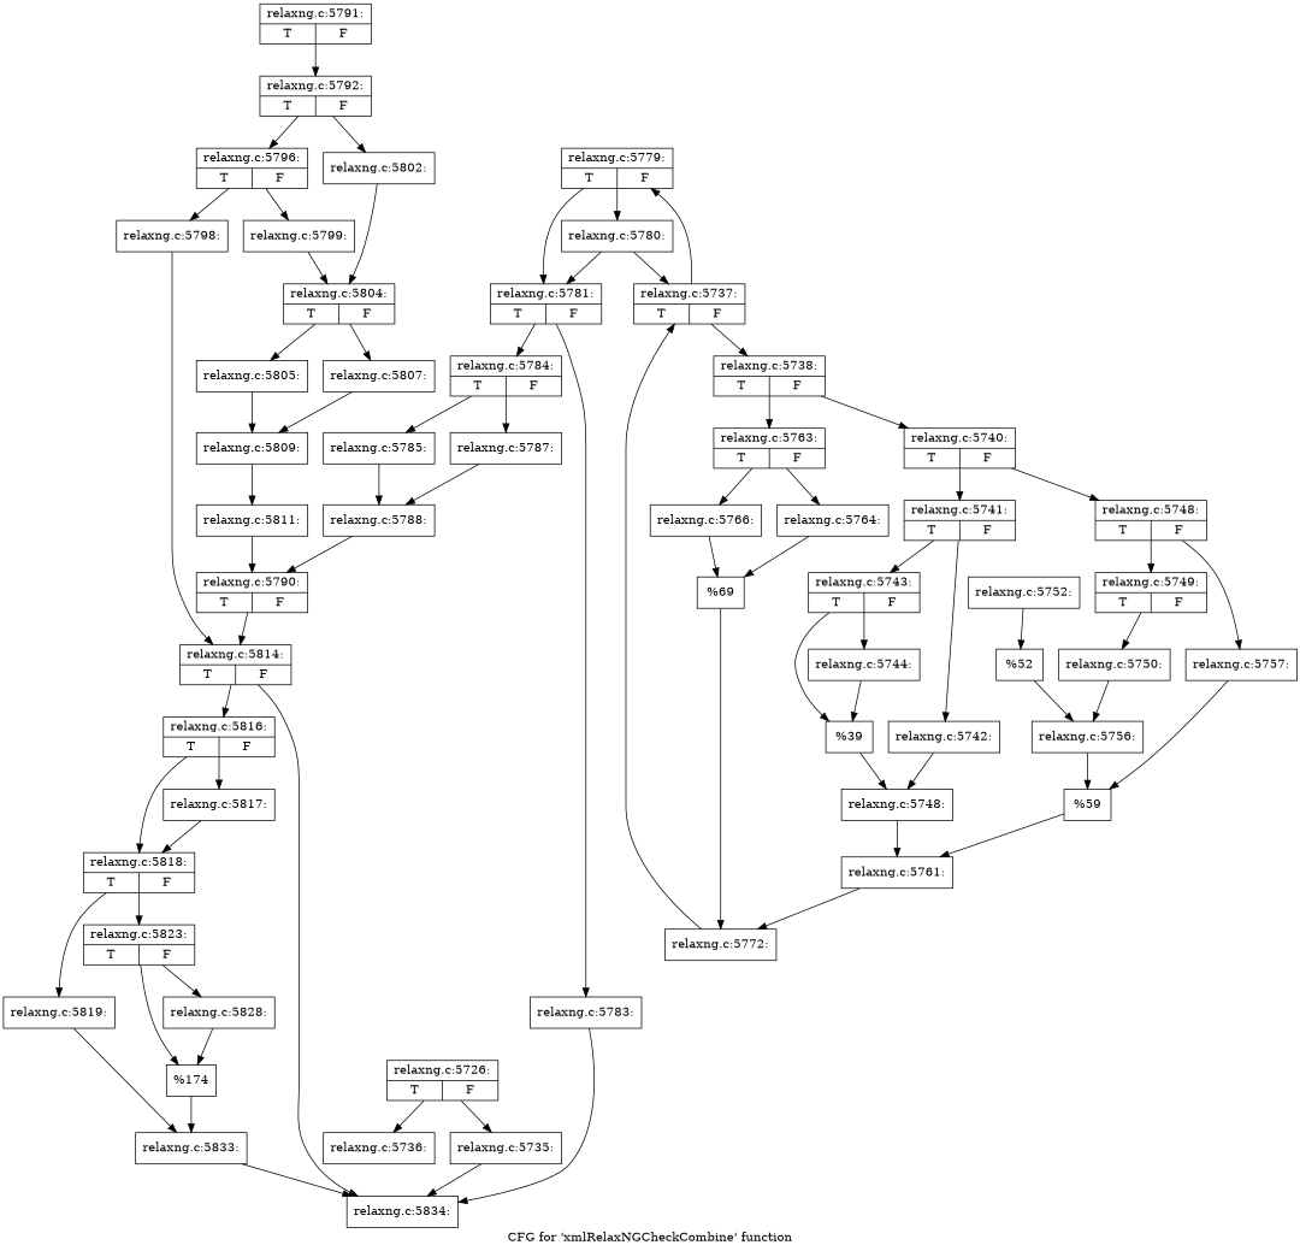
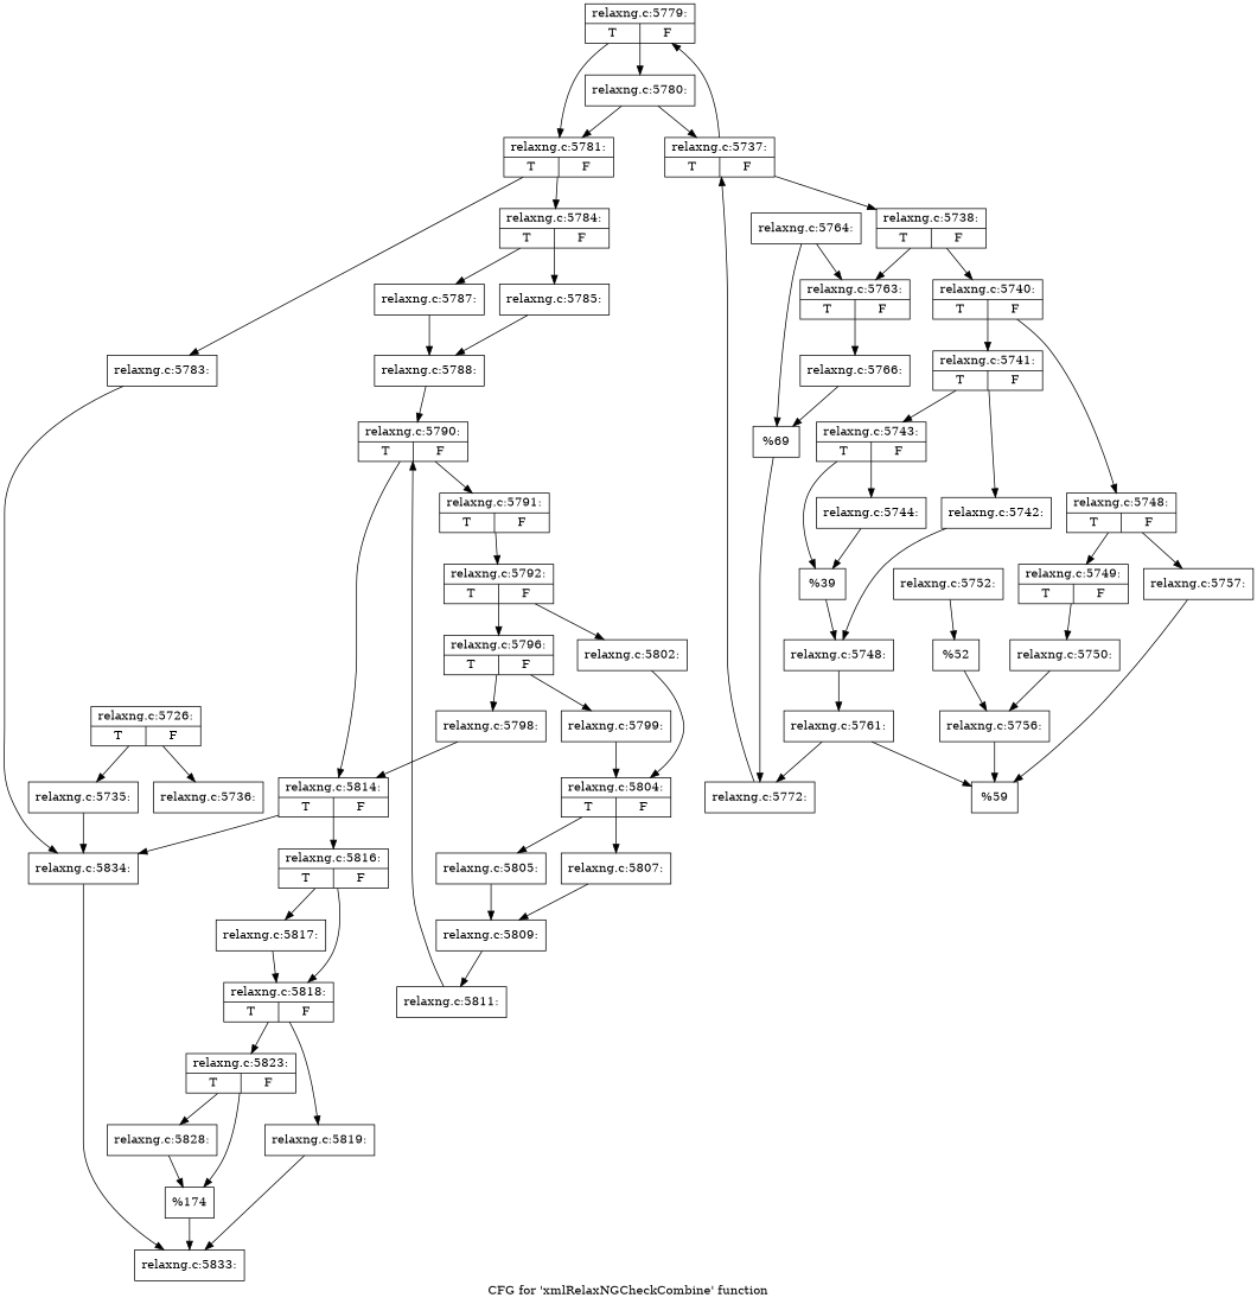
  digraph {
    label="CFG for 'xmlRelaxNGCheckCombine' function"
    node [shape=record]
    n1 [label="{relaxng.c:5726:|{<s0>T|<s1>F}}"]
    n2 [label="{relaxng.c:5735:}"]
    n3 [label="{relaxng.c:5736:}"]
    n4 [label="{relaxng.c:5834:}"]
    n5 [label="{relaxng.c:5737:|{<s0>T|<s1>F}}"]
    n6 [label="{relaxng.c:5738:|{<s0>T|<s1>F}}"]
    n7 [label="{relaxng.c:5779:|{<s0>T|<s1>F}}"]
    n8 [label="{relaxng.c:5740:|{<s0>T|<s1>F}}"]
    n9 [label="{relaxng.c:5763:|{<s0>T|<s1>F}}"]
    n10 [label="{relaxng.c:5780:}"]
    n11 [label="{relaxng.c:5781:|{<s0>T|<s1>F}}"]
    n12 [label="{relaxng.c:5741:|{<s0>T|<s1>F}}"]
    n13 [label="{relaxng.c:5748:|{<s0>T|<s1>F}}"]
    n14 [label="{relaxng.c:5764:}"]
    n15 [label="{relaxng.c:5766:}"]
    n16 [label="{relaxng.c:5783:}"]
    n17 [label="{relaxng.c:5784:|{<s0>T|<s1>F}}"]
    n18 [label="{relaxng.c:5742:}"]
    n19 [label="{relaxng.c:5743:|{<s0>T|<s1>F}}"]
    n20 [label="{relaxng.c:5749:|{<s0>T|<s1>F}}"]
    n21 [label="{relaxng.c:5757:}"]
    n22 [label="{%69}"]
    n23 [label="{relaxng.c:5748:}"]
    n24 [label="{relaxng.c:5744:}"]
    n25 [label="{%39}"]
    n26 [label="{relaxng.c:5750:}"]
    n27 [label="{%59}"]
    n28 [label="{relaxng.c:5761:}"]
    n29 [label="{relaxng.c:5772:}"]
    n30 [label="{relaxng.c:5756:}"]
    n31 [label="{relaxng.c:5752:}"]
    n32 [label="{%52}"]
    n33 [label="{relaxng.c:5785:}"]
    n34 [label="{relaxng.c:5787:}"]
    n35 [label="{relaxng.c:5788:}"]
    n36 [label="{relaxng.c:5790:|{<s0>T|<s1>F}}"]
    n37 [label="{relaxng.c:5791:|{<s0>T|<s1>F}}"]
    n38 [label="{relaxng.c:5814:|{<s0>T|<s1>F}}"]
    n39 [label="{relaxng.c:5792:|{<s0>T|<s1>F}}"]
    n40 [label="{relaxng.c:5816:|{<s0>T|<s1>F}}"]
    n41 [label="{relaxng.c:5796:|{<s0>T|<s1>F}}"]
    n42 [label="{relaxng.c:5802:}"]
    n43 [label="{relaxng.c:5811:}"]
    n44 [label="{relaxng.c:5817:}"]
    n45 [label="{relaxng.c:5818:|{<s0>T|<s1>F}}"]
    n46 [label="{relaxng.c:5798:}"]
    n47 [label="{relaxng.c:5799:}"]
    n48 [label="{relaxng.c:5804:|{<s0>T|<s1>F}}"]
    n49 [label="{relaxng.c:5805:}"]
    n50 [label="{relaxng.c:5807:}"]
    n51 [label="{relaxng.c:5809:}"]
    n52 [label="{relaxng.c:5819:}"]
    n53 [label="{relaxng.c:5823:|{<s0>T|<s1>F}}"]
    n54 [label="{relaxng.c:5833:}"]
    n55 [label="{relaxng.c:5828:}"]
    n56 [label="{%174}"]
    n1 -> n2
    n1 -> n3
    n2 -> n4
    n5 -> n6
    n5 -> n7
    n6 -> n8
    n6 -> n9
    n7 -> n10
    n7 -> n11
    n8 -> n12
    n8 -> n13
-   n9 -> n14
+   n14 -> n9
    n9 -> n15
    n10 -> n5
    n10 -> n11
    n11 -> n16
    n11 -> n17
    n12 -> n18
    n12 -> n19
    n13 -> n20
    n13 -> n21
    n14 -> n22
    n15 -> n22
    n16 -> n4
    n17 -> n33
    n17 -> n34
    n18 -> n23
    n19 -> n24
    n19 -> n25
    n20 -> n26
    n21 -> n27
    n22 -> n29
    n23 -> n28
    n24 -> n25
    n25 -> n23
    n26 -> n30
-   n27 -> n28
+   n28 -> n27
    n28 -> n29
    n29 -> n5
    n30 -> n27
    n31 -> n32
    n32 -> n30
    n33 -> n35
    n34 -> n35
    n35 -> n36
+   n36 -> n37
    n36 -> n38
    n37 -> n39
    n38 -> n4
    n38 -> n40
    n39 -> n41
    n39 -> n42
    n40 -> n44
    n40 -> n45
    n41 -> n46
    n41 -> n47
    n42 -> n48
    n43 -> n36
    n44 -> n45
    n45 -> n52
    n45 -> n53
    n46 -> n38
    n47 -> n48
    n48 -> n49
    n48 -> n50
    n49 -> n51
    n50 -> n51
    n51 -> n43
    n52 -> n54
    n53 -> n55
    n53 -> n56
-   n54 -> n4
+   n4 -> n54
    n55 -> n56
    n56 -> n54
  }
